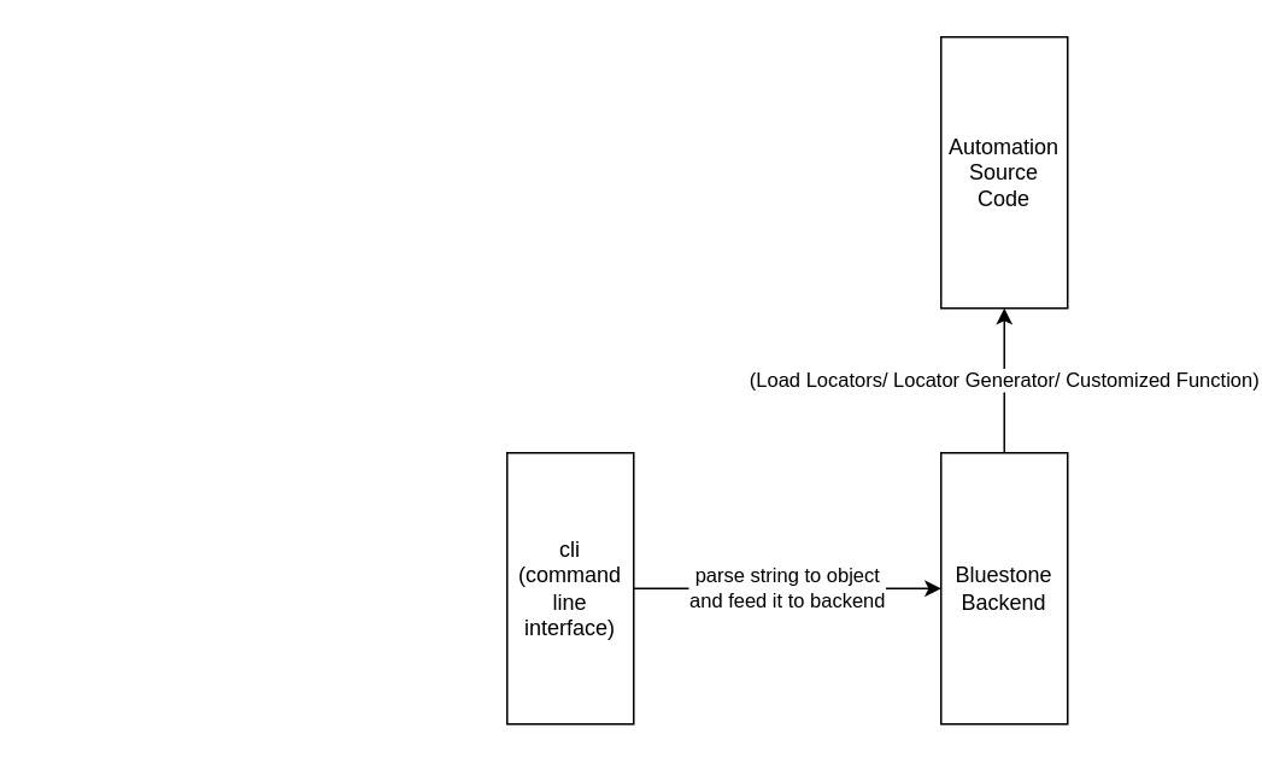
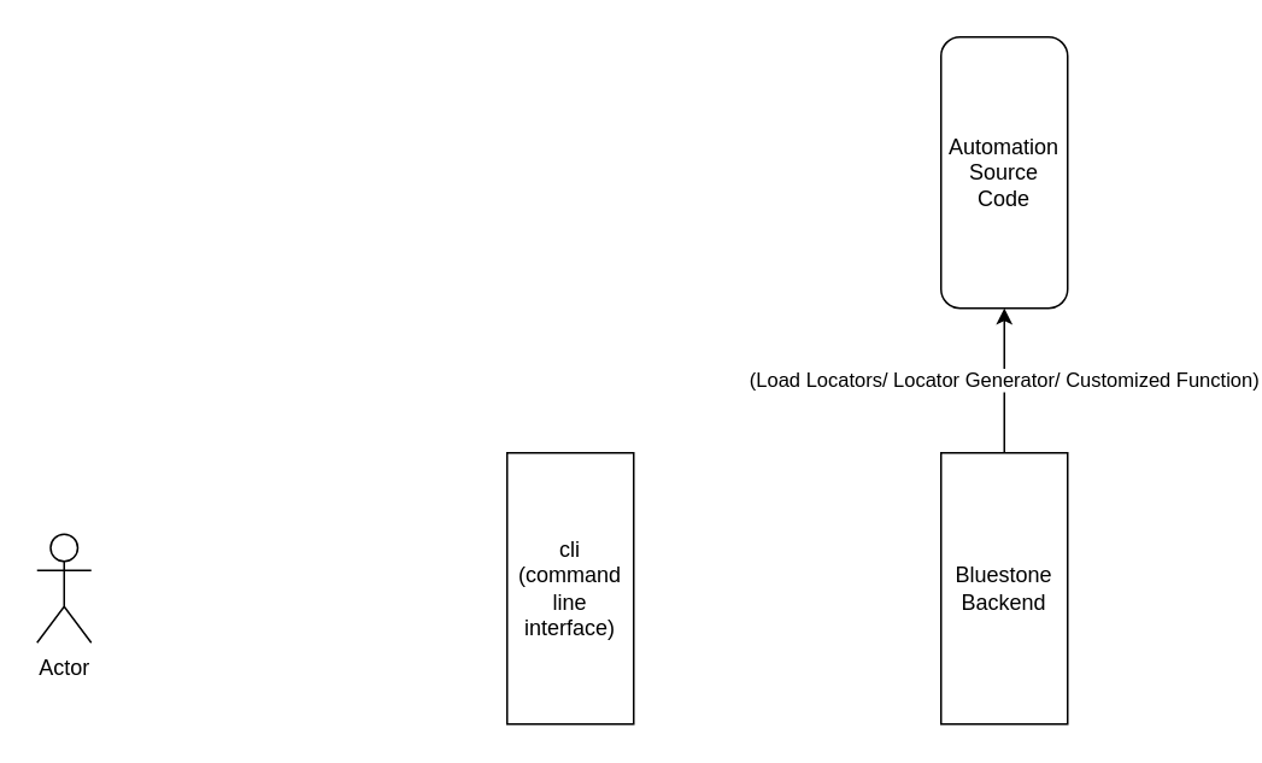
  <mxCell id="0" />
  <mxCell id="1" parent="0" />
- <mxCell id="2" value="parse string to object&lt;br&gt;and feed it to backend" style="edgeStyle=none;html=1;" edge="1" parent="1" source="3" target="6"><mxGeometry relative="1" as="geometry" /></mxCell>
  <mxCell id="3" value="cli (command line interface)" style="rounded=0;whiteSpace=wrap;html=1;" vertex="1" parent="1"><mxGeometry x="280" y="250" width="70" height="150" as="geometry" /></mxCell>
+ <mxCell id="4" value="Actor" style="shape=umlActor;verticalLabelPosition=bottom;verticalAlign=top;html=1;outlineConnect=0;" vertex="1" parent="1"><mxGeometry x="20" y="295" width="30" height="60" as="geometry" /></mxCell>
  <mxCell id="5" value="(Load Locators/ Locator Generator/ Customized Function)" style="edgeStyle=none;html=1;" edge="1" parent="1" source="6" target="7"><mxGeometry relative="1" as="geometry" /></mxCell>
  <mxCell id="6" value="Bluestone Backend" style="rounded=0;whiteSpace=wrap;html=1;" vertex="1" parent="1"><mxGeometry x="520" y="250" width="70" height="150" as="geometry" /></mxCell>
- <mxCell id="7" value="Automation Source Code" style="rounded=0;whiteSpace=wrap;html=1;" vertex="1" parent="1"><mxGeometry x="520" y="20" width="70" height="150" as="geometry" /></mxCell>
+ <mxCell id="7" value="Automation Source Code" style="whiteSpace=wrap;html=1;rounded=1;" vertex="1" parent="1"><mxGeometry x="520" y="20" width="70" height="150" as="geometry" /></mxCell>
